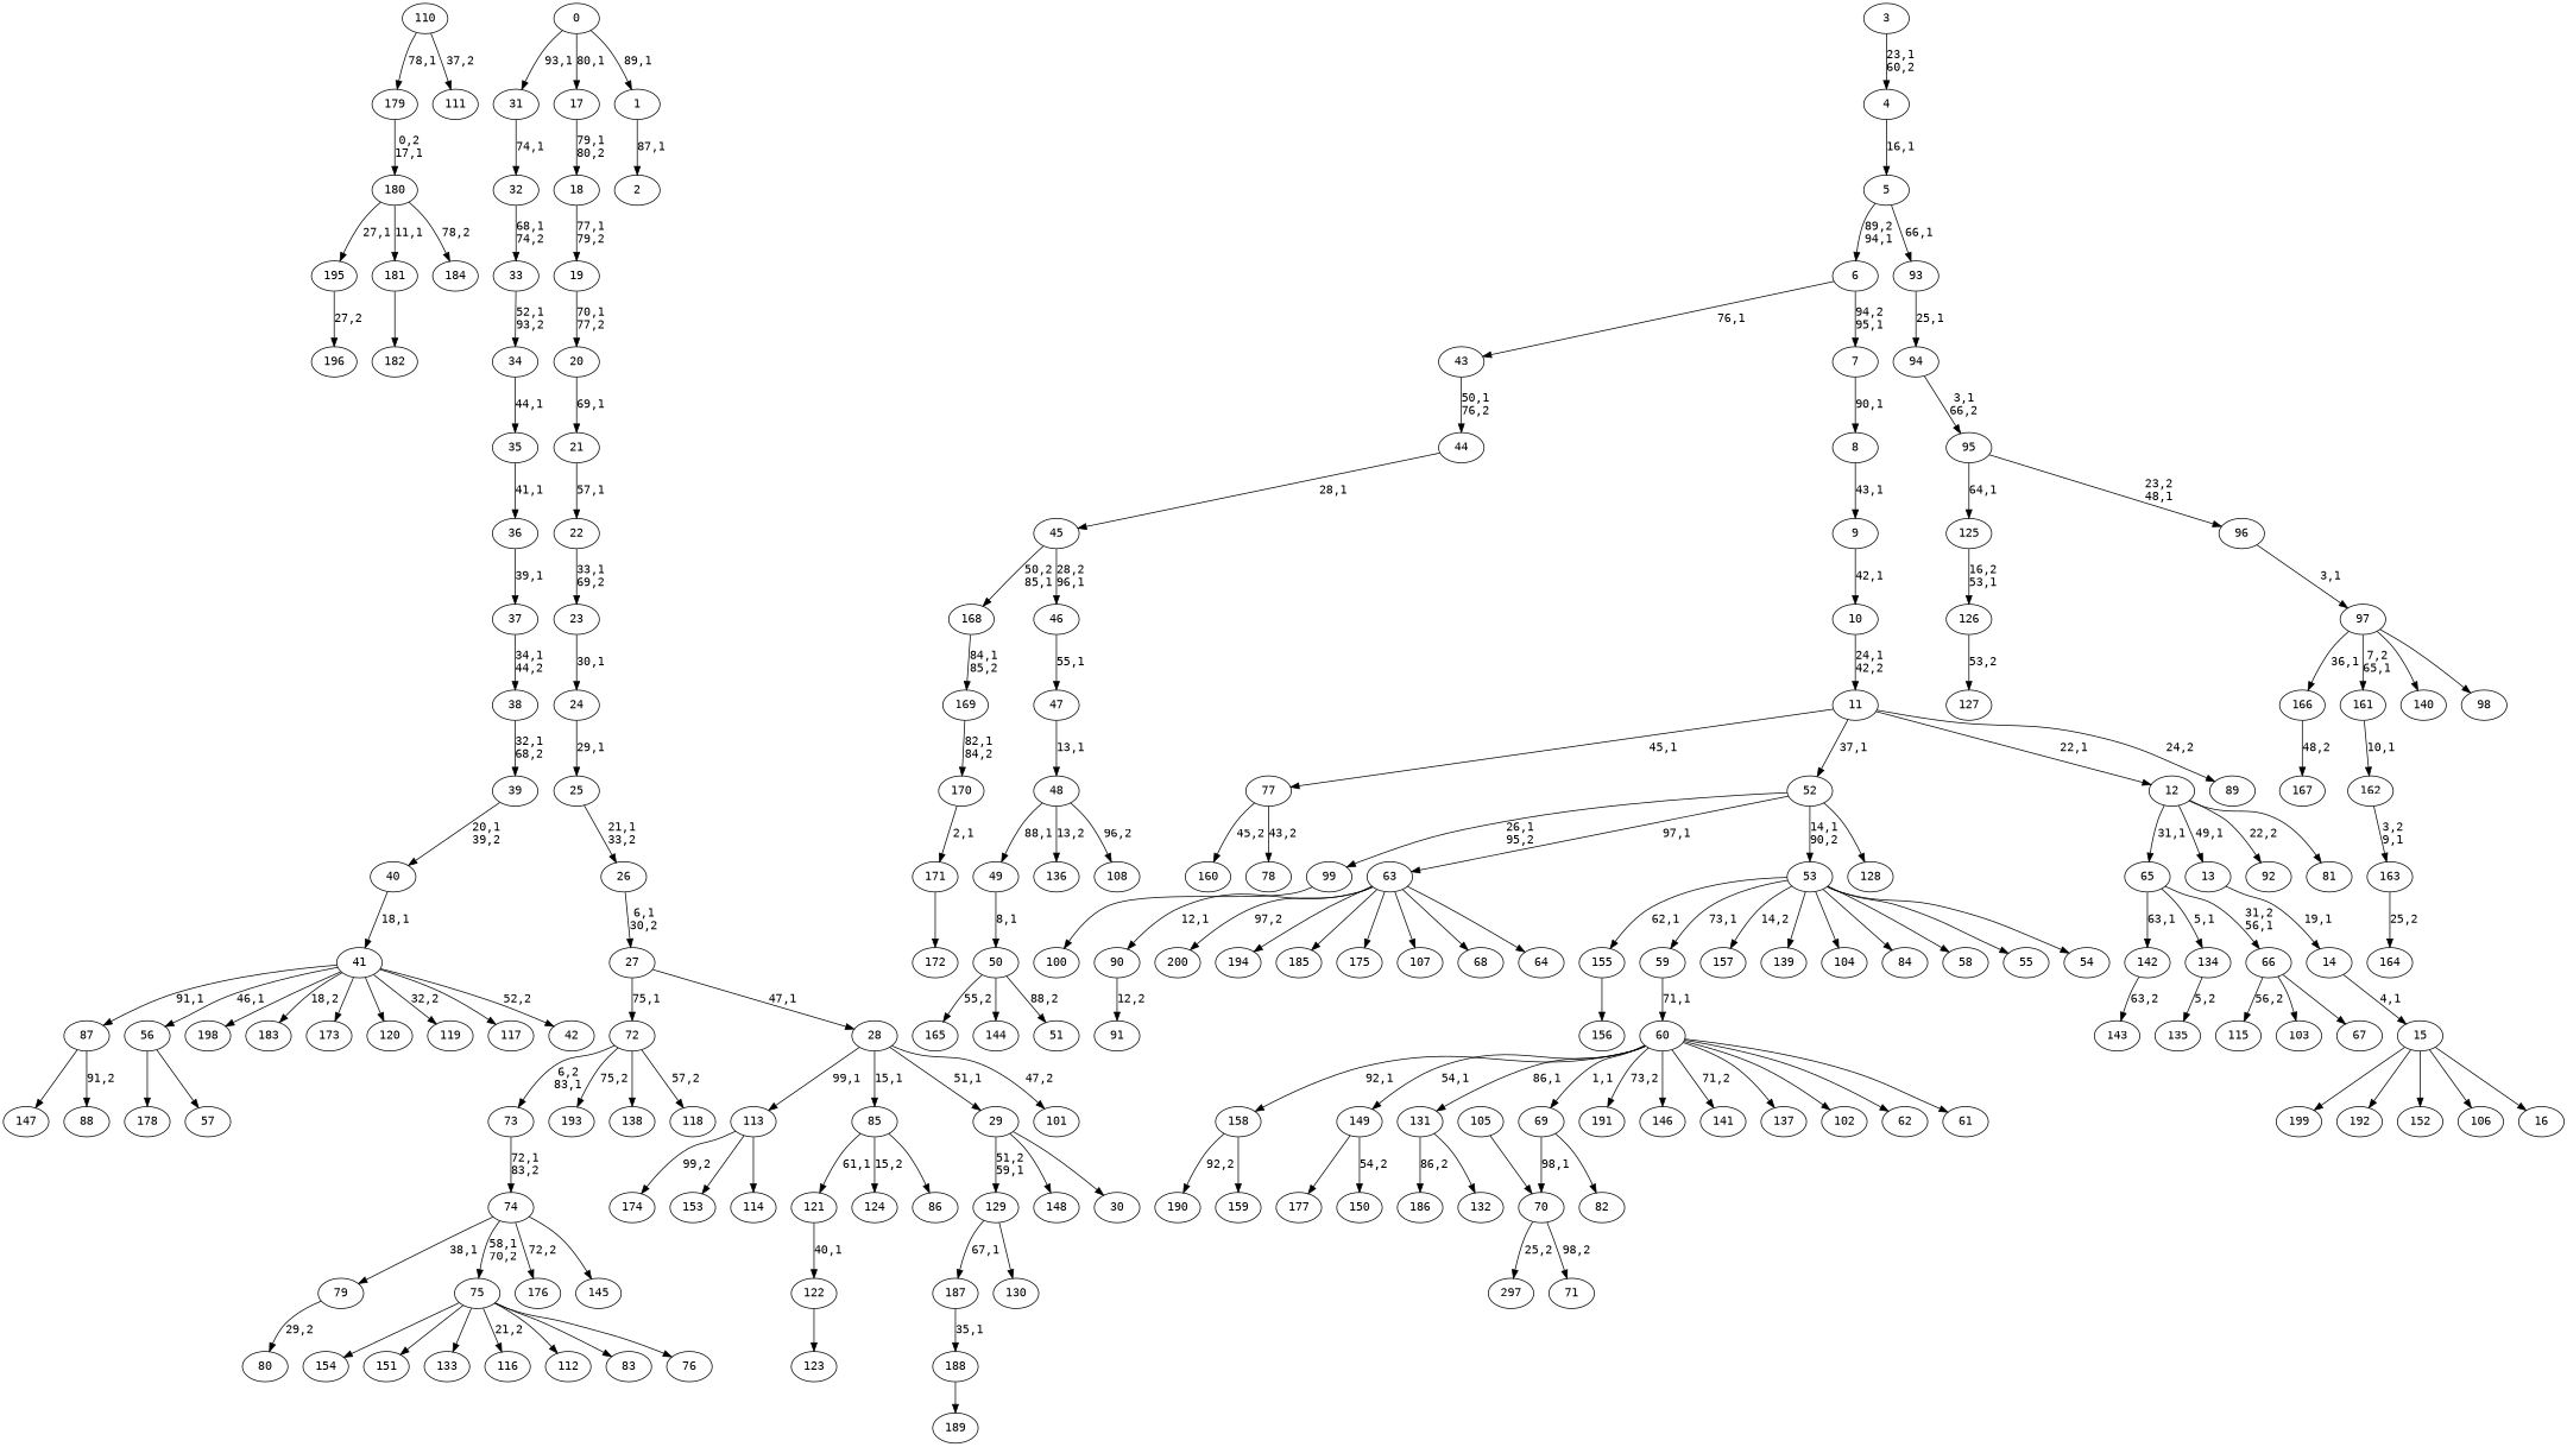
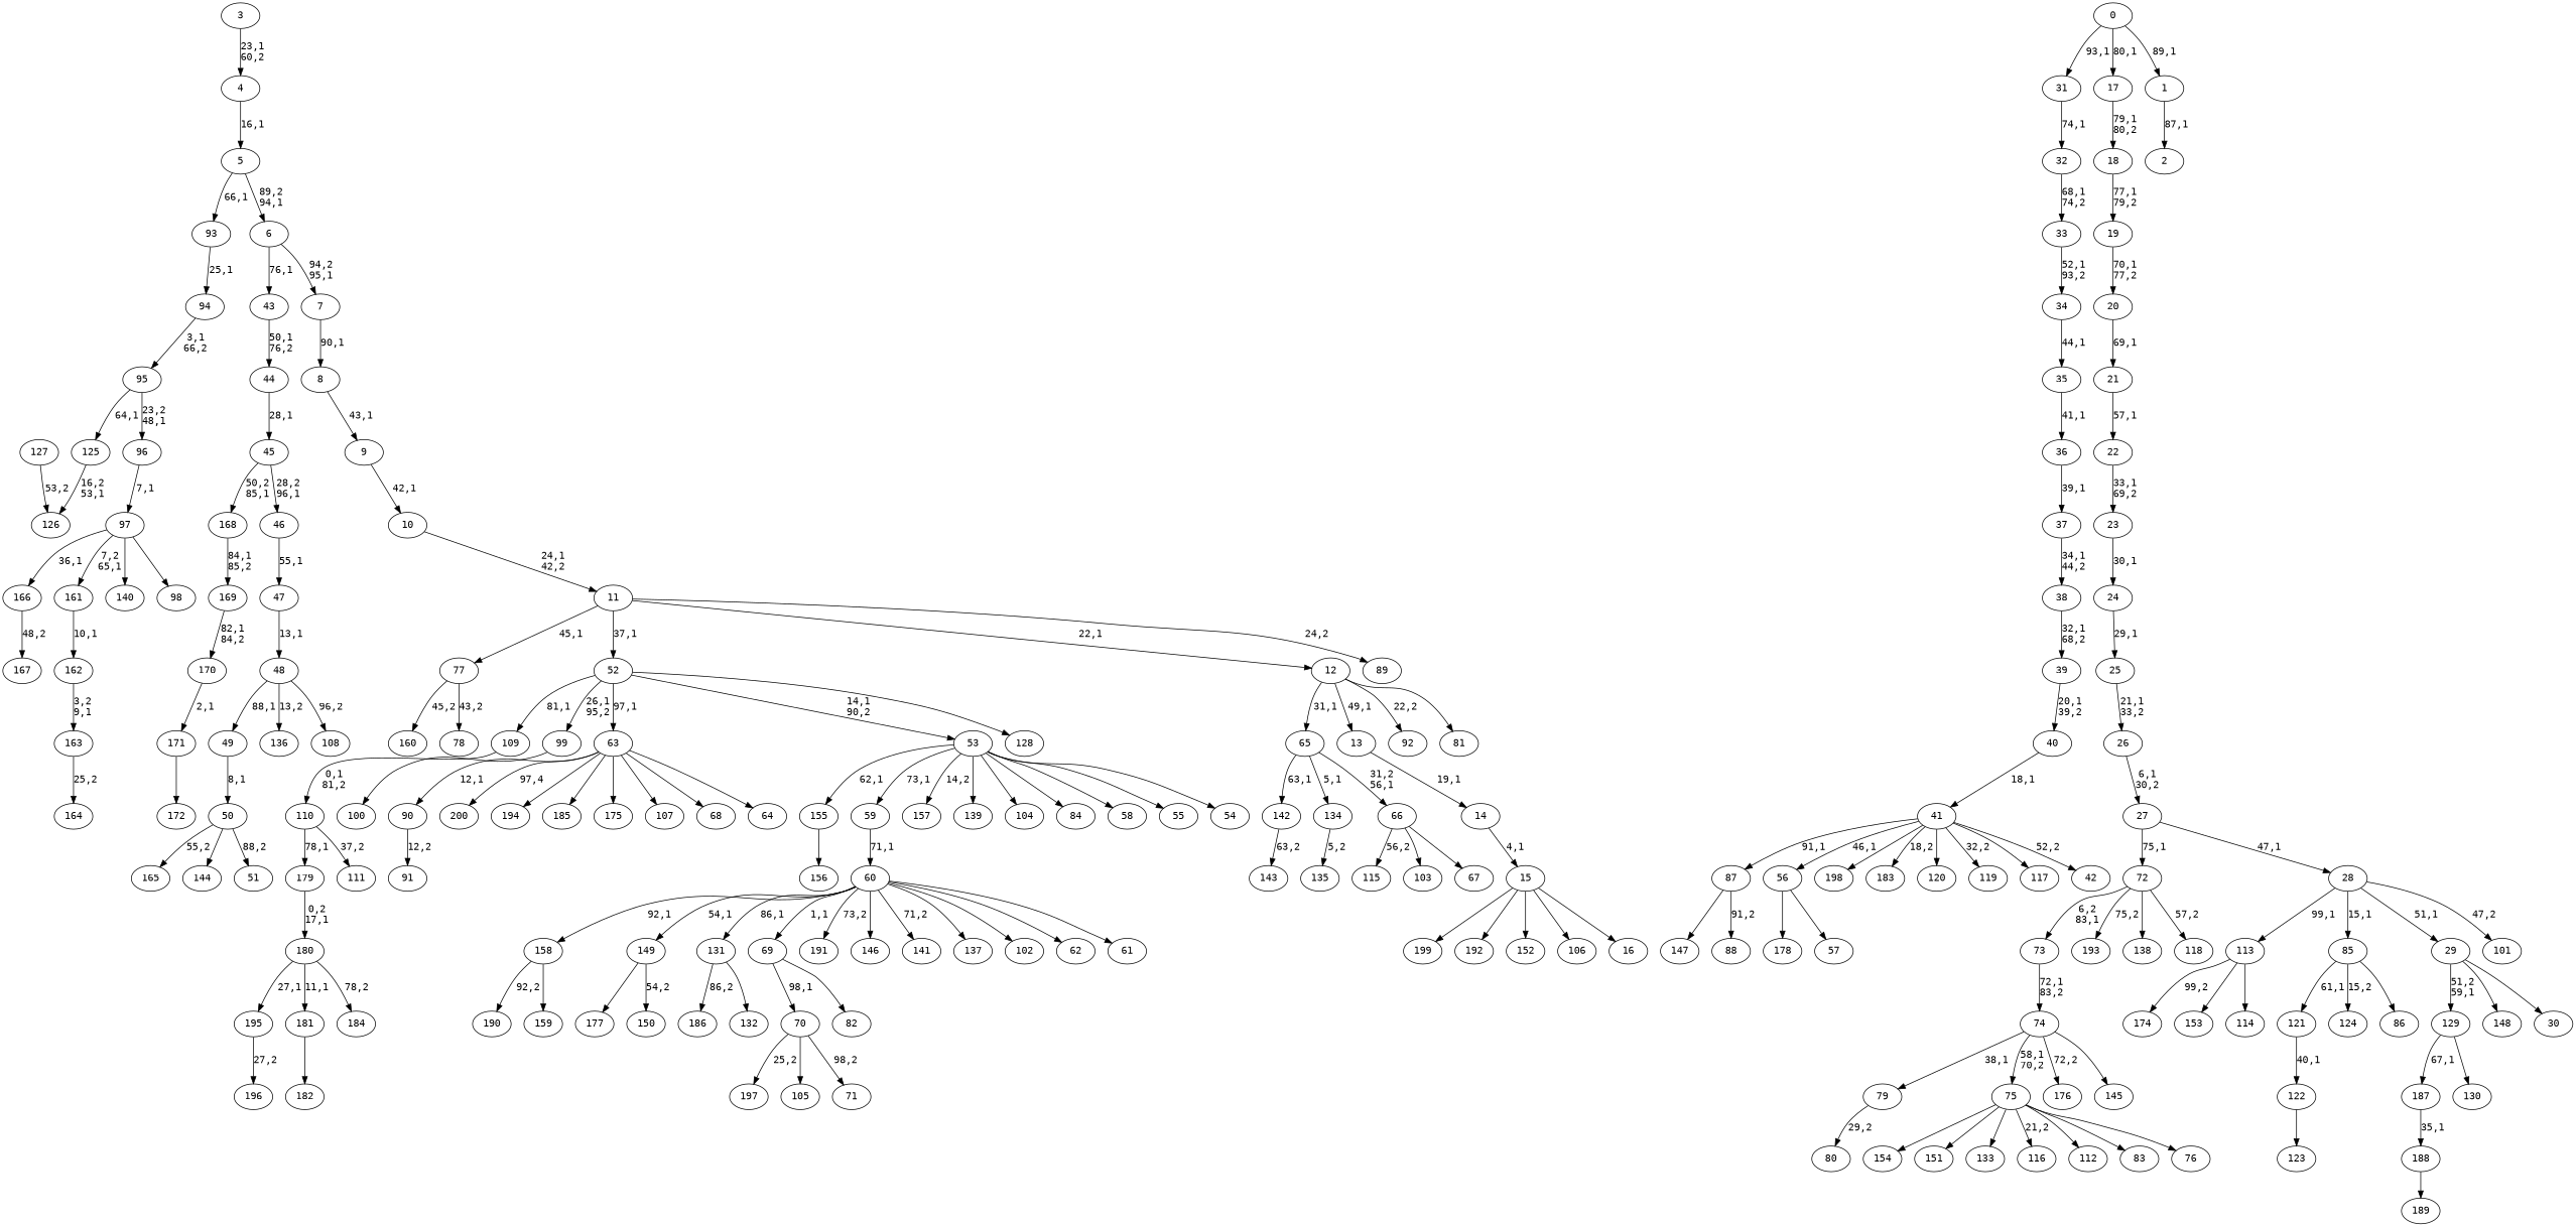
  digraph {
    fontname="DejaVu Sans Mono"
    node [fontname="DejaVu Sans Mono"]
    edge [fontname="DejaVu Sans Mono"]
    195
    196
    188
    189
    187
    181
    182
    180
    184
    179
    171
    172
    170
    169
    168
    166
    167
    163
    164
    162
    161
    158
    190
    159
    155
    156
    149
    177
    150
    142
    143
    134
    135
    131
    186
    132
    129
    130
    126
    127
    125
    122
    123
    121
    113
    174
    153
    114
    110
    111
+   109
    99
    100
    97
    140
    98
    96
    95
    94
    93
    90
    91
    87
    147
    88
    85
    124
    86
    79
    80
    77
    160
    78
    75
    154
    151
    133
    116
    112
    83
    76
    74
    176
    145
    73
    72
    193
    138
    118
    70
-   197 [label=297]
+   197
    105
    71
    69
    82
    66
    115
    103
    67
    65
    63
    200
    194
    185
    175
    107
    68
    64
    60
    191
    146
    141
    137
    102
    62
    61
    59
    56
    178
    57
    53
    157
    139
    104
    84
    58
    55
    54
    52
    128
    50
    165
    144
    51
    49
    48
    136
    108
    47
    46
    45
    44
    43
    41
    198
    183
-   173
    120
    119
    117
    42
    40
    39
    38
    37
    36
    35
    34
    33
    32
    31
    29
    148
    30
    28
    101
    27
    26
    25
    24
    23
    22
    21
    20
    19
    18
    17
    15
    199
    192
    152
    106
    16
    14
    13
    12
    92
    81
    11
    89
    10
    9
    8
    7
    6
    5
    4
    3
    1
    2
    0
    195 -> 196 [label="27,2"]
    188 -> 189
    187 -> 188 [label="35,1"]
    181 -> 182
    180 -> 195 [label="27,1"]
    180 -> 181 [label="11,1"]
    180 -> 184 [label="78,2"]
    179 -> 180 [label="0,2\n17,1"]
    171 -> 172
    170 -> 171 [label="2,1"]
    169 -> 170 [label="82,1\n84,2"]
    168 -> 169 [label="84,1\n85,2"]
    166 -> 167 [label="48,2"]
    163 -> 164 [label="25,2"]
    162 -> 163 [label="3,2\n9,1"]
    161 -> 162 [label="10,1"]
    158 -> 190 [label="92,2"]
    158 -> 159
    155 -> 156
    149 -> 177
    149 -> 150 [label="54,2"]
    142 -> 143 [label="63,2"]
    134 -> 135 [label="5,2"]
    131 -> 186 [label="86,2"]
    131 -> 132
    129 -> 187 [label="67,1"]
    129 -> 130
-   126 -> 127 [label="53,2"]
+   127 -> 126 [label="53,2"]
    125 -> 126 [label="16,2\n53,1"]
    122 -> 123
    121 -> 122 [label="40,1"]
    113 -> 174 [label="99,2"]
    113 -> 153
    113 -> 114
    110 -> 179 [label="78,1"]
    110 -> 111 [label="37,2"]
+   109 -> 110 [label="0,1\n81,2"]
    99 -> 100
    97 -> 166 [label="36,1"]
    97 -> 161 [label="7,2\n65,1"]
    97 -> 140
    97 -> 98
-   96 -> 97 [label="3,1"]
+   96 -> 97 [label="7,1"]
    95 -> 125 [label="64,1"]
    95 -> 96 [label="23,2\n48,1"]
    94 -> 95 [label="3,1\n66,2"]
    93 -> 94 [label="25,1"]
    90 -> 91 [label="12,2"]
    87 -> 147
    87 -> 88 [label="91,2"]
    85 -> 121 [label="61,1"]
    85 -> 124 [label="15,2"]
    85 -> 86
    79 -> 80 [label="29,2"]
    77 -> 160 [label="45,2"]
    77 -> 78 [label="43,2"]
    75 -> 154
    75 -> 151
    75 -> 133
    75 -> 116 [label="21,2"]
    75 -> 112
    75 -> 83
    75 -> 76
    74 -> 79 [label="38,1"]
    74 -> 75 [label="58,1\n70,2"]
    74 -> 176 [label="72,2"]
    74 -> 145
    73 -> 74 [label="72,1\n83,2"]
    72 -> 73 [label="6,2\n83,1"]
    72 -> 193 [label="75,2"]
    72 -> 138
    72 -> 118 [label="57,2"]
    70 -> 197 [label="25,2"]
-   105 -> 70
+   70 -> 105
    70 -> 71 [label="98,2"]
    69 -> 70 [label="98,1"]
    69 -> 82
    66 -> 115 [label="56,2"]
    66 -> 103
    66 -> 67
    65 -> 142 [label="63,1"]
    65 -> 134 [label="5,1"]
    65 -> 66 [label="31,2\n56,1"]
    63 -> 90 [label="12,1"]
-   63 -> 200 [label="97,2"]
+   63 -> 200 [label="97,4"]
    63 -> 194
    63 -> 185
    63 -> 175
    63 -> 107
    63 -> 68
    63 -> 64
    60 -> 158 [label="92,1"]
    60 -> 149 [label="54,1"]
    60 -> 131 [label="86,1"]
    60 -> 69 [label="1,1"]
    60 -> 191 [label="73,2"]
    60 -> 146
    60 -> 141 [label="71,2"]
    60 -> 137
    60 -> 102
    60 -> 62
    60 -> 61
    59 -> 60 [label="71,1"]
    56 -> 178
    56 -> 57
    53 -> 155 [label="62,1"]
    53 -> 59 [label="73,1"]
    53 -> 157 [label="14,2"]
    53 -> 139
    53 -> 104
    53 -> 84
    53 -> 58
    53 -> 55
    53 -> 54
+   52 -> 109 [label="81,1"]
    52 -> 99 [label="26,1\n95,2"]
    52 -> 63 [label="97,1"]
    52 -> 53 [label="14,1\n90,2"]
    52 -> 128
    50 -> 165 [label="55,2"]
    50 -> 144
    50 -> 51 [label="88,2"]
    49 -> 50 [label="8,1"]
    48 -> 49 [label="88,1"]
    48 -> 136 [label="13,2"]
    48 -> 108 [label="96,2"]
    47 -> 48 [label="13,1"]
    46 -> 47 [label="55,1"]
    45 -> 168 [label="50,2\n85,1"]
    45 -> 46 [label="28,2\n96,1"]
    44 -> 45 [label="28,1"]
    43 -> 44 [label="50,1\n76,2"]
    41 -> 87 [label="91,1"]
    41 -> 56 [label="46,1"]
    41 -> 198
    41 -> 183 [label="18,2"]
-   41 -> 173
    41 -> 120
    41 -> 119 [label="32,2"]
    41 -> 117
    41 -> 42 [label="52,2"]
    40 -> 41 [label="18,1"]
    39 -> 40 [label="20,1\n39,2"]
    38 -> 39 [label="32,1\n68,2"]
    37 -> 38 [label="34,1\n44,2"]
    36 -> 37 [label="39,1"]
    35 -> 36 [label="41,1"]
    34 -> 35 [label="44,1"]
    33 -> 34 [label="52,1\n93,2"]
    32 -> 33 [label="68,1\n74,2"]
    31 -> 32 [label="74,1"]
    29 -> 129 [label="51,2\n59,1"]
    29 -> 148
    29 -> 30
    28 -> 113 [label="99,1"]
    28 -> 85 [label="15,1"]
    28 -> 29 [label="51,1"]
    28 -> 101 [label="47,2"]
    27 -> 72 [label="75,1"]
    27 -> 28 [label="47,1"]
    26 -> 27 [label="6,1\n30,2"]
    25 -> 26 [label="21,1\n33,2"]
    24 -> 25 [label="29,1"]
    23 -> 24 [label="30,1"]
    22 -> 23 [label="33,1\n69,2"]
    21 -> 22 [label="57,1"]
    20 -> 21 [label="69,1"]
    19 -> 20 [label="70,1\n77,2"]
    18 -> 19 [label="77,1\n79,2"]
    17 -> 18 [label="79,1\n80,2"]
    15 -> 199
    15 -> 192
    15 -> 152
    15 -> 106
    15 -> 16
    14 -> 15 [label="4,1"]
    13 -> 14 [label="19,1"]
    12 -> 65 [label="31,1"]
    12 -> 13 [label="49,1"]
    12 -> 92 [label="22,2"]
    12 -> 81
    11 -> 77 [label="45,1"]
    11 -> 52 [label="37,1"]
    11 -> 12 [label="22,1"]
    11 -> 89 [label="24,2"]
    10 -> 11 [label="24,1\n42,2"]
    9 -> 10 [label="42,1"]
    8 -> 9 [label="43,1"]
    7 -> 8 [label="90,1"]
    6 -> 43 [label="76,1"]
    6 -> 7 [label="94,2\n95,1"]
    5 -> 93 [label="66,1"]
    5 -> 6 [label="89,2\n94,1"]
    4 -> 5 [label="16,1"]
    3 -> 4 [label="23,1\n60,2"]
    1 -> 2 [label="87,1"]
    0 -> 31 [label="93,1"]
    0 -> 17 [label="80,1"]
    0 -> 1 [label="89,1"]
  }
